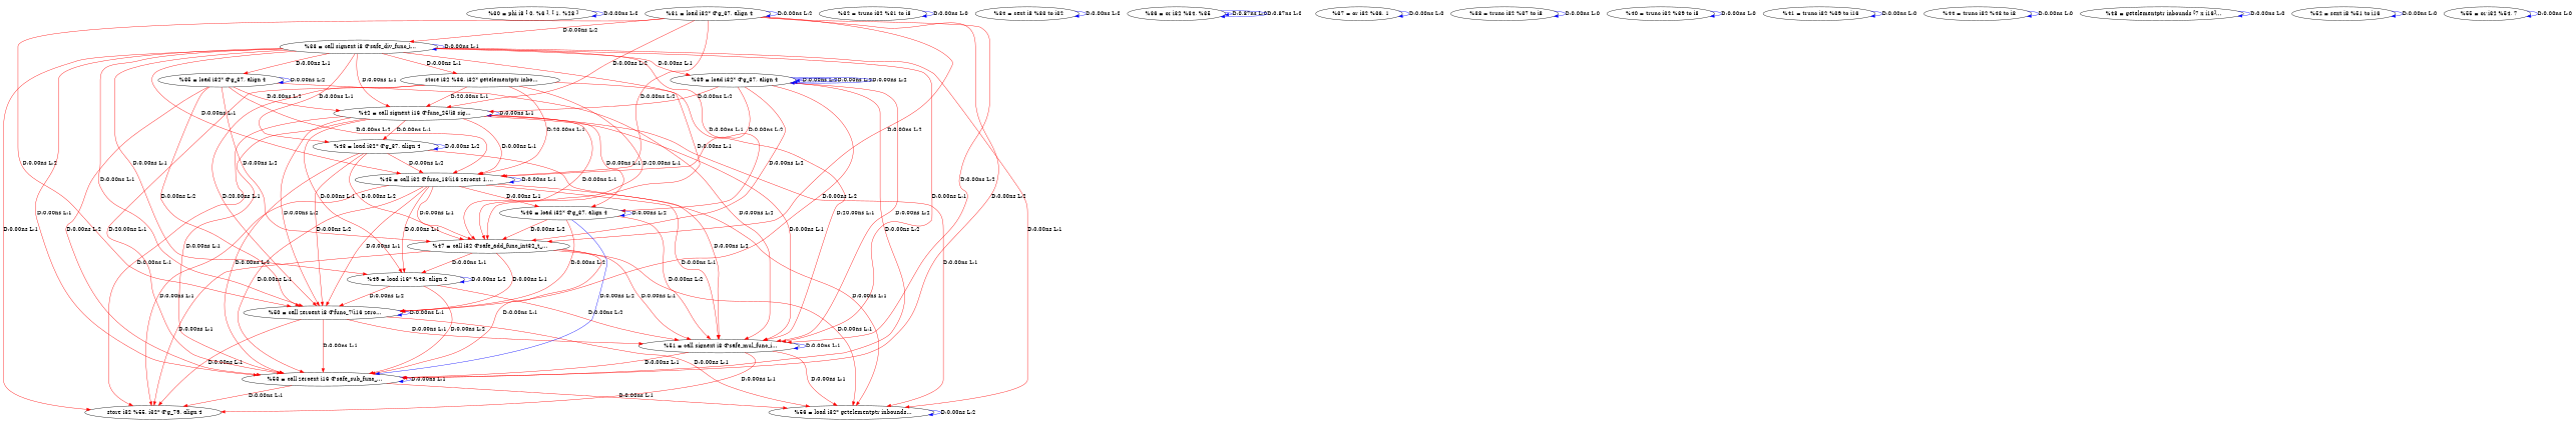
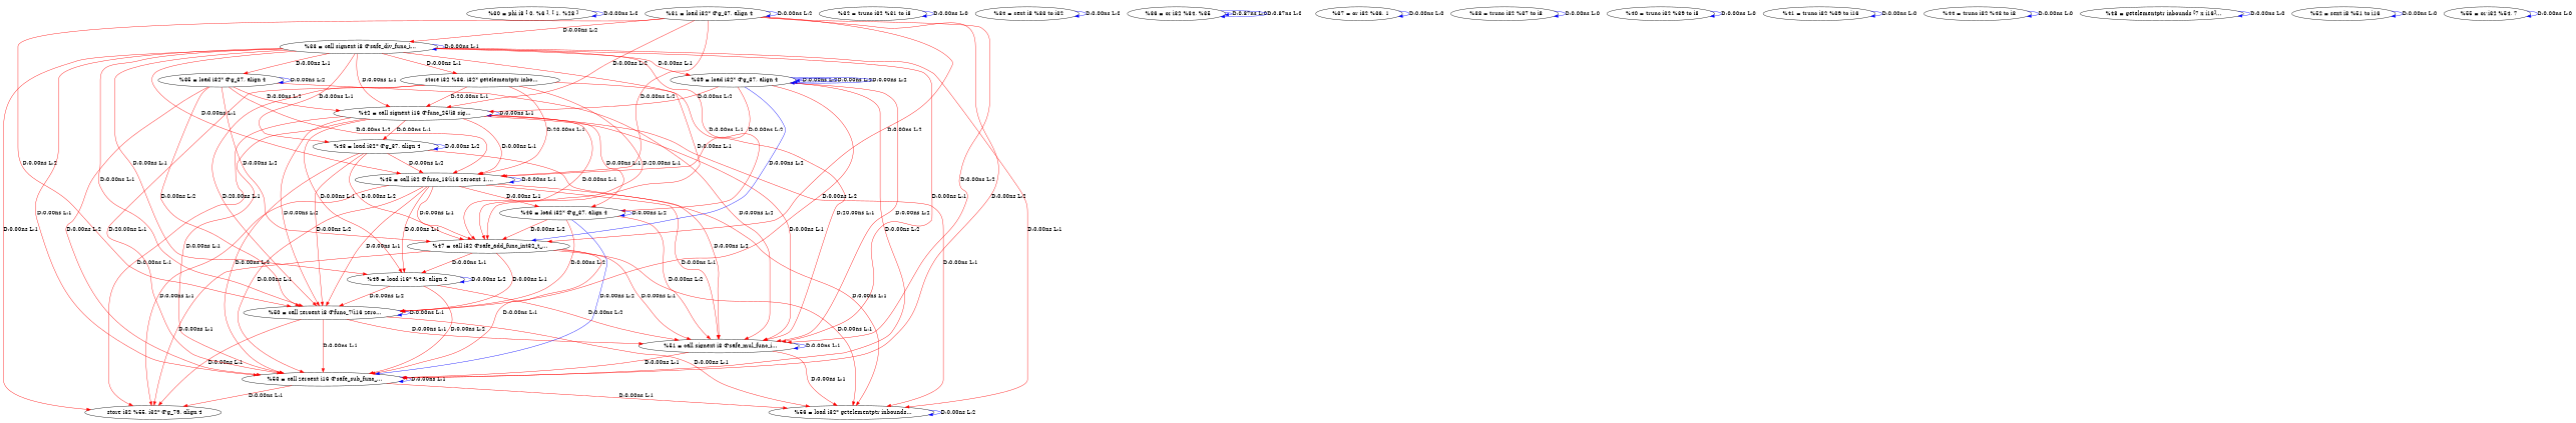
  digraph {
    edge [color=red]
    n1 [label="  %30 = phi i8 [ 0, %6 ], [ 1, %28 ]"]
    n2 [label="  %31 = load i32* @g_37, align 4"]
    n3 [label="  %33 = call signext i8 @safe_div_func_i..."]
    n4 [label="  %42 = call signext i16 @func_25(i8 sig..."]
    n5 [label="  %45 = call i32 @func_13(i16 zeroext 1,..."]
    n6 [label="  %47 = call i32 @safe_add_func_int32_t_..."]
    n7 [label="  %50 = call zeroext i8 @func_7(i16 zero..."]
    n8 [label="  %51 = call signext i8 @safe_mul_func_i..."]
    n9 [label="  %53 = call zeroext i16 @safe_sub_func_..."]
    n10 [label="  %35 = load i32* @g_37, align 4"]
    n11 [label="  store i32 %36, i32* getelementptr inbo..."]
    n12 [label="  %39 = load i32* @g_37, align 4"]
    n13 [label="  %43 = load i32* @g_37, align 4"]
    n14 [label="  %46 = load i32* @g_37, align 4"]
    n15 [label="  %49 = load i16* %48, align 2"]
    n16 [label="  store i32 %55, i32* @g_79, align 4"]
    n17 [label="  %56 = load i32* getelementptr inbounds..."]
    n18 [label="  %32 = trunc i32 %31 to i8"]
    n19 [label="  %34 = sext i8 %33 to i32"]
    n20 [label="  %36 = or i32 %34, %35"]
    n21 [label="  %37 = or i32 %36, 1"]
    n22 [label="  %38 = trunc i32 %37 to i8"]
    n23 [label="  %40 = trunc i32 %39 to i8"]
    n24 [label="  %41 = trunc i32 %39 to i16"]
    n25 [label="  %44 = trunc i32 %43 to i8"]
    n26 [label="  %48 = getelementptr inbounds [7 x i16]..."]
    n27 [label="  %52 = sext i8 %51 to i16"]
    n28 [label="  %55 = or i32 %54, 7"]
    n1 -> n1 [color=blue label="D:0.00ns L:0"]
    n2 -> n2 [color=blue label="D:0.00ns L:2"]
    n2 -> n3 [label="D:0.00ns L:2"]
    n2 -> n4 [label="D:0.00ns L:2"]
    n2 -> n5 [label="D:0.00ns L:2"]
    n2 -> n6 [label="D:0.00ns L:2"]
    n2 -> n7 [label="D:0.00ns L:2"]
    n2 -> n8 [label="D:0.00ns L:2"]
    n2 -> n9 [label="D:0.00ns L:2"]
    n3 -> n3 [color=blue label="D:0.00ns L:1"]
    n3 -> n4 [label="D:0.00ns L:1"]
    n3 -> n5 [label="D:0.00ns L:1"]
    n3 -> n6 [label="D:0.00ns L:1"]
    n3 -> n7 [label="D:0.00ns L:1"]
    n3 -> n8 [label="D:0.00ns L:1"]
    n3 -> n9 [label="D:0.00ns L:1"]
    n3 -> n10 [label="D:0.00ns L:1"]
    n3 -> n11 [label="D:0.00ns L:1"]
    n3 -> n12 [label="D:0.00ns L:1"]
    n3 -> n13 [label="D:0.00ns L:1"]
    n3 -> n14 [label="D:0.00ns L:1"]
    n3 -> n15 [label="D:0.00ns L:1"]
    n3 -> n16 [label="D:0.00ns L:1"]
    n3 -> n17 [label="D:0.00ns L:1"]
    n4 -> n4 [color=blue label="D:0.00ns L:1"]
    n4 -> n5 [label="D:0.00ns L:1"]
    n4 -> n6 [label="D:0.00ns L:1"]
    n4 -> n7 [label="D:0.00ns L:2"]
    n4 -> n8 [label="D:0.00ns L:1"]
    n4 -> n9 [label="D:0.00ns L:1"]
    n4 -> n13 [label="D:0.00ns L:1"]
    n4 -> n14 [label="D:0.00ns L:1"]
    n4 -> n15 [label="D:0.00ns L:1"]
    n4 -> n16 [label="D:0.00ns L:1"]
    n4 -> n17 [label="D:0.00ns L:1"]
    n5 -> n5 [color=blue label="D:0.00ns L:1"]
    n5 -> n6 [label="D:0.00ns L:1"]
    n5 -> n7 [label="D:0.00ns L:1"]
    n5 -> n8 [label="D:0.00ns L:1"]
    n5 -> n9 [label="D:0.00ns L:1"]
    n5 -> n14 [label="D:0.00ns L:1"]
    n5 -> n15 [label="D:0.00ns L:1"]
    n5 -> n16 [label="D:0.00ns L:1"]
    n5 -> n17 [label="D:0.00ns L:1"]
    n6 -> n7 [label="D:0.00ns L:1"]
    n6 -> n8 [label="D:0.00ns L:1"]
    n6 -> n9 [label="D:0.00ns L:1"]
    n6 -> n15 [label="D:0.00ns L:1"]
    n6 -> n16 [label="D:0.00ns L:1"]
    n6 -> n17 [label="D:0.00ns L:1"]
    n7 -> n7 [color=blue label="D:0.00ns L:1"]
    n7 -> n8 [label="D:0.00ns L:1"]
    n7 -> n9 [label="D:0.00ns L:1"]
    n7 -> n16 [label="D:0.00ns L:1"]
    n7 -> n17 [label="D:0.00ns L:1"]
    n8 -> n8 [color=blue label="D:0.00ns L:1"]
    n8 -> n9 [label="D:0.00ns L:1"]
-   n8 -> n16 [label="D:0.00ns L:1"]
    n8 -> n17 [label="D:0.00ns L:1"]
    n9 -> n9 [color=blue label="D:0.00ns L:1"]
    n9 -> n16 [label="D:0.00ns L:1"]
    n9 -> n17 [label="D:0.00ns L:1"]
    n10 -> n4 [label="D:0.00ns L:2"]
    n10 -> n5 [label="D:0.00ns L:2"]
    n10 -> n6 [label="D:0.00ns L:2"]
    n10 -> n7 [label="D:0.00ns L:2"]
    n10 -> n8 [label="D:0.00ns L:2"]
    n10 -> n9 [label="D:0.00ns L:2"]
    n10 -> n10 [color=blue label="D:0.00ns L:2"]
    n11 -> n4 [label="D:20.00ns L:1"]
    n11 -> n5 [label="D:20.00ns L:1"]
    n11 -> n6 [label="D:20.00ns L:1"]
    n11 -> n7 [label="D:20.00ns L:1"]
    n11 -> n8 [label="D:20.00ns L:1"]
    n11 -> n9 [label="D:20.00ns L:1"]
    n12 -> n4 [label="D:0.00ns L:2"]
    n12 -> n5 [label="D:0.00ns L:2"]
-   n12 -> n6 [label="D:0.00ns L:2"]
+   n12 -> n6 [color=blue label="D:0.00ns L:2"]
    n12 -> n7 [label="D:0.00ns L:2"]
    n12 -> n8 [label="D:0.00ns L:2"]
    n12 -> n9 [label="D:0.00ns L:2"]
    n12 -> n12 [color=blue label="D:0.00ns L:2"]
    n12 -> n12 [color=blue label="D:0.00ns L:2"]
    n12 -> n12 [color=blue label="D:0.00ns L:2"]
    n13 -> n5 [label="D:0.00ns L:2"]
    n13 -> n6 [label="D:0.00ns L:2"]
    n13 -> n7 [label="D:0.00ns L:2"]
    n13 -> n8 [label="D:0.00ns L:2"]
    n13 -> n9 [label="D:0.00ns L:2"]
    n13 -> n13 [color=blue label="D:0.00ns L:2"]
    n14 -> n6 [label="D:0.00ns L:2"]
    n14 -> n7 [label="D:0.00ns L:2"]
    n14 -> n8 [label="D:0.00ns L:2"]
    n14 -> n9 [color=blue label="D:0.00ns L:2"]
    n14 -> n14 [color=blue label="D:0.00ns L:2"]
    n15 -> n7 [label="D:0.00ns L:2"]
    n15 -> n8 [label="D:0.00ns L:2"]
    n15 -> n9 [label="D:0.00ns L:2"]
    n15 -> n15 [color=blue label="D:0.00ns L:2"]
    n17 -> n17 [color=blue label="D:0.00ns L:2"]
    n18 -> n18 [color=blue label="D:0.00ns L:0"]
    n19 -> n19 [color=blue label="D:0.00ns L:0"]
    n20 -> n20 [color=blue label="D:0.87ns L:0"]
    n20 -> n20 [color=blue label="D:0.87ns L:0"]
    n21 -> n21 [color=blue label="D:0.00ns L:0"]
    n22 -> n22 [color=blue label="D:0.00ns L:0"]
    n23 -> n23 [color=blue label="D:0.00ns L:0"]
    n24 -> n24 [color=blue label="D:0.00ns L:0"]
    n25 -> n25 [color=blue label="D:0.00ns L:0"]
    n26 -> n26 [color=blue label="D:0.00ns L:0"]
    n27 -> n27 [color=blue label="D:0.00ns L:0"]
    n28 -> n28 [color=blue label="D:0.00ns L:0"]
  }
